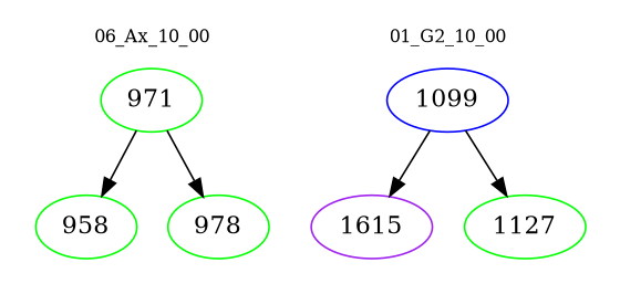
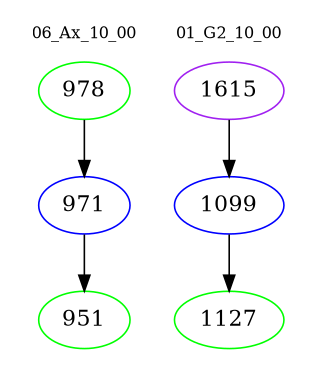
  digraph {
    node [color=green]
    edge [color=black]
-   n1 [label=971]
-   n2 [label=958]
+   n1 [color=blue label=971]
+   n2 [label=951]
    n3 [label=978]
    n4 [color=blue label=1099]
    n5 [color=purple label=1615]
    n6 [label=1127]
    subgraph cluster_1 {
      color=white
      fontsize=10
      label="06_Ax_10_00"
      n1
      n2
      n3
    }
    subgraph cluster_2 {
      color=white
      fontsize=10
      label="01_G2_10_00"
      n4
      n5
      n6
    }
    n1 -> n2
-   n1 -> n3
-   n4 -> n5
+   n3 -> n1
+   n5 -> n4
    n4 -> n6
  }
